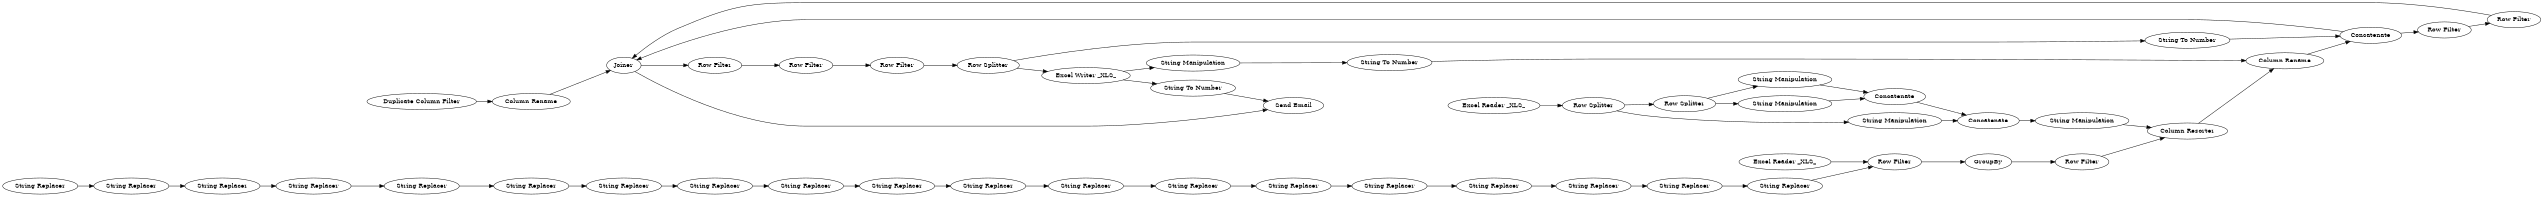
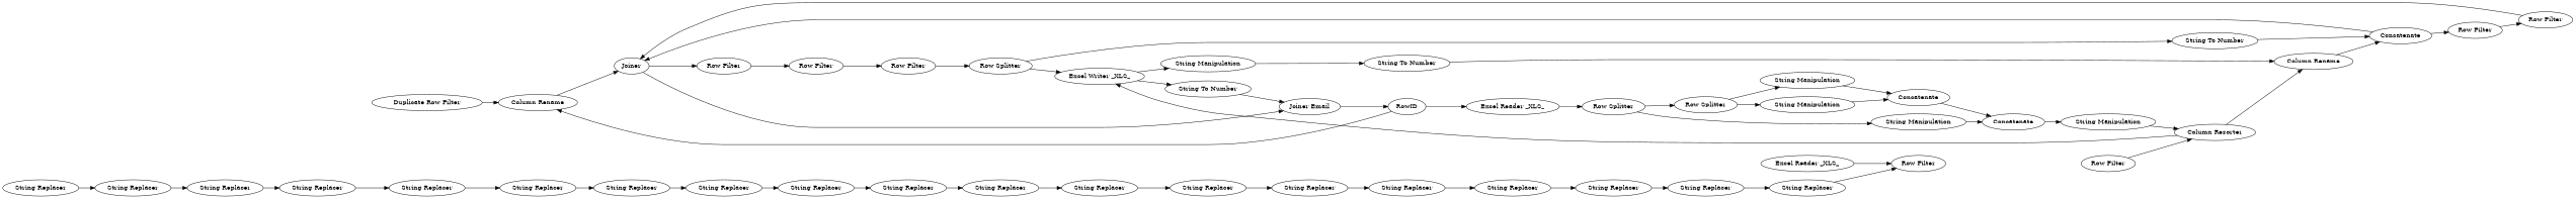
  digraph {
    rankdir=LR
    n1 [label="Column Rename"]
    n2 [label=Joiner]
    n3 [label="Row Filter"]
-   n4 [label="Send Email"]
-   n5 [label=GroupBy]
+   n4 [label="Joiner Email"]
    n6 [label="Row Filter"]
    n7 [label="Row Filter"]
    n8 [label="String Replacer"]
    n9 [label="String Replacer"]
    n10 [label="String Replacer"]
    n11 [label="String Replacer"]
    n12 [label="String Manipulation"]
    n13 [label=Concatenate]
    n14 [label=Concatenate]
    n15 [label="String Manipulation"]
    n16 [label="String Replacer"]
    n17 [label="String Replacer"]
    n18 [label="String Replacer"]
    n19 [label="String Replacer"]
    n20 [label="Column Resorter"]
    n21 [label="Excel Writer _XLS_"]
    n22 [label="Column Rename"]
    n23 [label="String Manipulation"]
    n24 [label="String To Number"]
    n25 [label=Concatenate]
    n26 [label="String To Number"]
    n27 [label="Row Filter"]
    n28 [label="Row Filter"]
    n29 [label="String Replacer"]
    n30 [label="Row Filter"]
    n31 [label="String Replacer"]
    n32 [label="String Replacer"]
    n33 [label="String Replacer"]
    n34 [label="String Replacer"]
    n35 [label="String Replacer"]
    n36 [label="String Replacer"]
    n37 [label="String Replacer"]
    n38 [label="Row Splitter"]
    n39 [label="String To Number"]
    n40 [label="String Manipulation"]
+   n41 [label=RowID]
    n42 [label="Excel Reader _XLS_"]
    n43 [label="String Replacer"]
    n44 [label="String Replacer"]
    n45 [label="Row Splitter"]
    n46 [label="String Manipulation"]
    n47 [label="Row Splitter"]
    n48 [label="Excel Reader _XLS_"]
    n49 [label="String Replacer"]
    n50 [label="Row Filter"]
-   n51 [label="Duplicate Column Filter"]
+   n51 [label="Duplicate Row Filter"]
    n1 -> n2
    n2 -> n3
    n2 -> n4
    n3 -> n7
-   n5 -> n6
+   n4 -> n41
    n6 -> n20
    n7 -> n50
    n8 -> n9
    n9 -> n10
    n10 -> n11
    n11 -> n32
    n12 -> n13
    n13 -> n14
    n14 -> n15
    n15 -> n20
    n16 -> n17
    n17 -> n18
    n18 -> n19
    n19 -> n31
+   n20 -> n21
    n20 -> n22
    n21 -> n23
    n21 -> n24
    n22 -> n25
    n23 -> n26
    n24 -> n4
    n25 -> n2
    n25 -> n27
    n26 -> n22
    n27 -> n28
    n28 -> n2
    n29 -> n30
-   n30 -> n5
    n31 -> n35
    n32 -> n33
    n33 -> n34
    n34 -> n29
    n35 -> n36
    n36 -> n37
    n37 -> n49
    n38 -> n21
    n38 -> n39
    n39 -> n25
    n40 -> n13
+   n41 -> n1
+   n41 -> n42
    n42 -> n45
    n43 -> n44
    n44 -> n8
    n45 -> n46
    n45 -> n47
    n46 -> n14
    n47 -> n12
    n47 -> n40
    n48 -> n30
    n49 -> n43
    n50 -> n38
    n51 -> n1
  }
